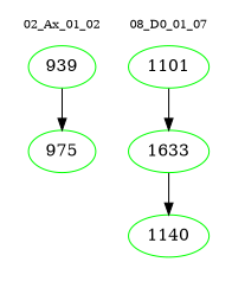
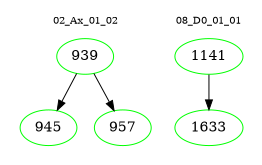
  digraph {
    node [color=green]
    edge [color=black]
-   n1 [label=975]
+   n1 [label=945]
    n2 [label=939]
-   n4 [label=1101]
+   n3 [label=957]
+   n4 [label=1141]
    n5 [label=1633]
-   n6 [label=1140]
    subgraph cluster_1 {
      color=white
      fontsize=10
      label="02_Ax_01_02"
      n1
      n2
+     n3
    }
    subgraph cluster_2 {
      color=white
      fontsize=10
-     label="08_D0_01_07"
+     label="08_D0_01_01"
      n4
      n5
-     n6
    }
    n2 -> n1
+   n2 -> n3
    n4 -> n5
-   n5 -> n6
  }
